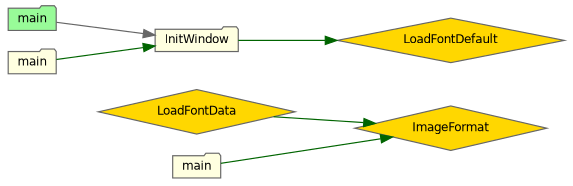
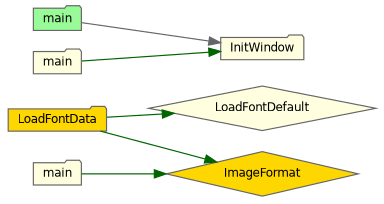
  digraph {
    rankdir=RL
    node [color=grey40 fillcolor=lightyellow fontname=Helvetica fontsize=10 shape=folder style=filled]
    edge [color=darkgreen dir=back fontname=Helvetica fontsize=10 labelfontname=Helvetica labelfontsize=10 style=solid]
    n1 [color=gray40 fillcolor=gold fontcolor=black height=0.2 label=ImageFormat shape=diamond width=0.4]
-   n2 [fillcolor=gold height=0.2 label=LoadFontData shape=diamond width=0.4]
+   n2 [fillcolor=gold height=0.2 label=LoadFontData width=0.4]
    n3 [height=0.2 label=main width=0.4]
-   n4 [fillcolor=gold height=0.2 label=LoadFontDefault shape=diamond width=0.4]
+   n4 [height=0.2 label=LoadFontDefault shape=diamond width=0.4]
    n5 [height=0.2 label=InitWindow width=0.4]
    n6 [fillcolor=palegreen height=0.2 label=main width=0.4]
    n7 [height=0.2 label=main width=0.4]
    n1 -> n2
    n1 -> n3
-   n4 -> n5
+   n4 -> n2
    n5 -> n6 [color=gray40]
    n5 -> n7
  }
